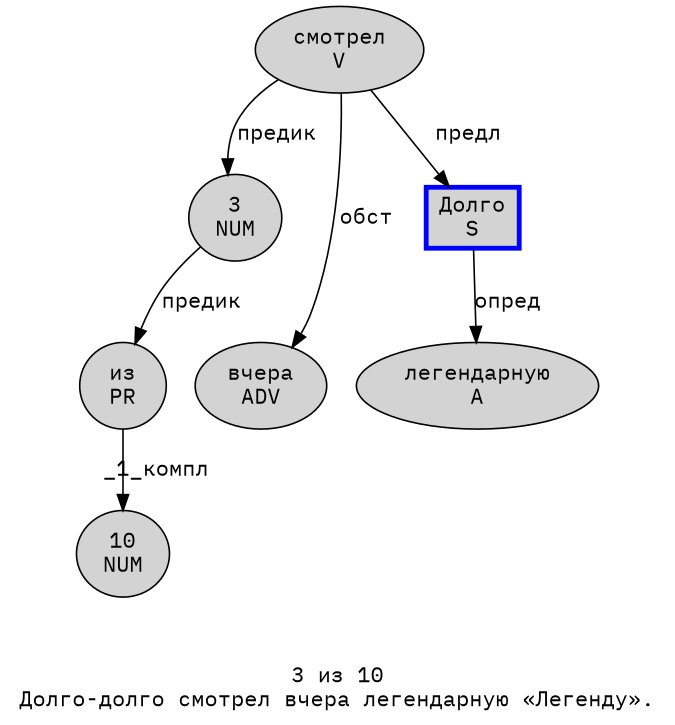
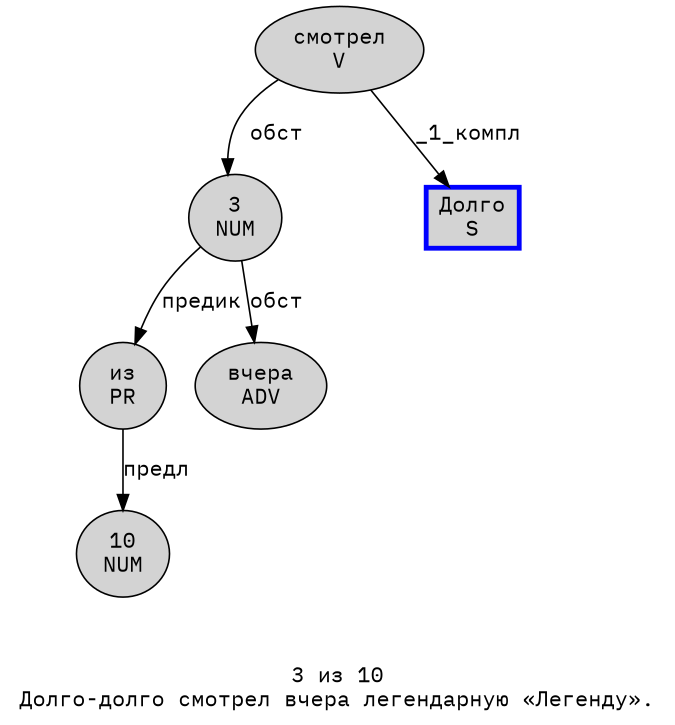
  digraph {
    fontname="IBM Plex Mono"
    label="3 из 10\nДолго-долго смотрел вчера легендарную «Легенду»."
    node [fillcolor=lightgray fontname="IBM Plex Mono" penwidth=1 shape=ellipse style=filled]
    edge [fontname="IBM Plex Mono"]
    n1 [label="3\nNUM"]
    n2 [label="из\nPR"]
    n3 [label="10\nNUM"]
    n4 [label="смотрел\nV"]
    n5 [label="вчера\nADV"]
    n6 [color=blue label="Долго\nS" penwidth=3 shape=box]
-   n7 [label="легендарную\nA"]
    n1 -> n2 [label="предик"]
-   n2 -> n3 [label="_1_компл"]
-   n4 -> n1 [label="предик"]
-   n4 -> n5 [label="обст"]
-   n4 -> n6 [label="предл"]
-   n6 -> n7 [label="опред"]
+   n2 -> n3 [label="предл"]
+   n4 -> n1 [label="обст"]
+   n1 -> n5 [label="обст"]
+   n4 -> n6 [label="_1_компл"]
  }
